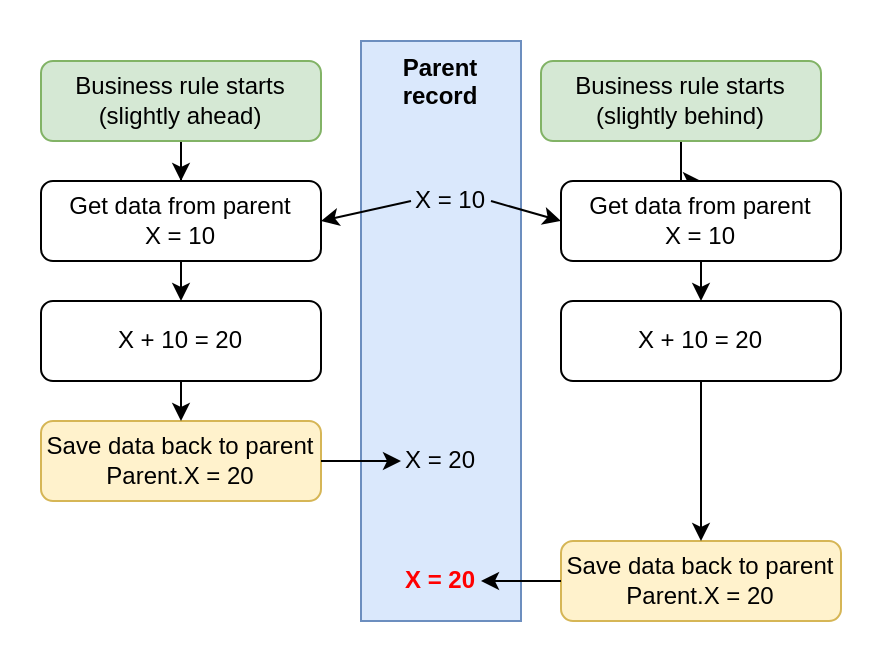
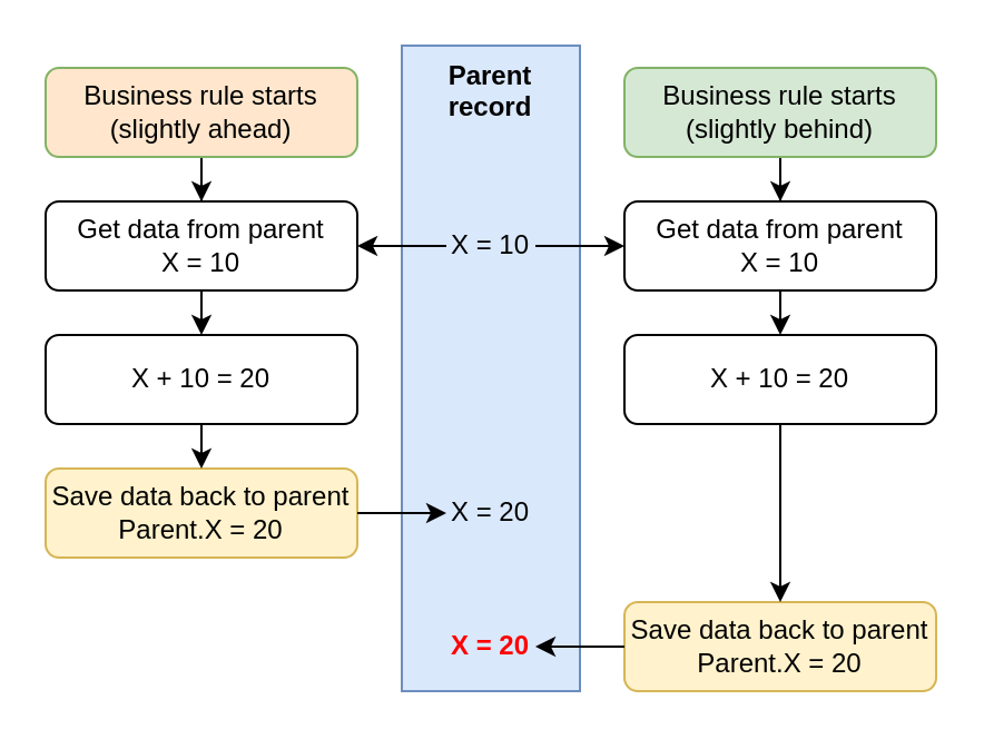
  <mxCell id="0" />
  <mxCell id="1" parent="0" />
  <mxCell id="2" value="" style="edgeStyle=orthogonalEdgeStyle;rounded=0;orthogonalLoop=1;jettySize=auto;html=1;entryX=0.5;entryY=0;entryDx=0;entryDy=0;" edge="1" parent="1" source="3" target="4"><mxGeometry relative="1" as="geometry" /></mxCell>
- <mxCell id="3" value="Business rule starts&lt;br&gt;(slightly ahead)" style="rounded=1;whiteSpace=wrap;html=1;fillColor=#d5e8d4;strokeColor=#82b366;" vertex="1" parent="1"><mxGeometry x="20" y="30" width="140" height="40" as="geometry" /></mxCell>
+ <mxCell id="3" value="Business rule starts&lt;br&gt;(slightly ahead)" style="rounded=1;whiteSpace=wrap;html=1;fillColor=#ffe6cc;strokeColor=#82b366;" vertex="1" parent="1"><mxGeometry x="20" y="30" width="140" height="40" as="geometry" /></mxCell>
  <mxCell id="4" value="Get data from parent&lt;br&gt;X = 10" style="rounded=1;whiteSpace=wrap;html=1;" vertex="1" parent="1"><mxGeometry x="20" y="90" width="140" height="40" as="geometry" /></mxCell>
  <mxCell id="5" value="X + 10 = 20" style="rounded=1;whiteSpace=wrap;html=1;" vertex="1" parent="1"><mxGeometry x="20" y="150" width="140" height="40" as="geometry" /></mxCell>
  <mxCell id="6" value="Save data back to parent&lt;br&gt;Parent.X = 20" style="rounded=1;whiteSpace=wrap;html=1;fillColor=#fff2cc;strokeColor=#d6b656;" vertex="1" parent="1"><mxGeometry x="20" y="210" width="140" height="40" as="geometry" /></mxCell>
  <mxCell id="7" value="" style="edgeStyle=orthogonalEdgeStyle;rounded=0;orthogonalLoop=1;jettySize=auto;html=1;entryX=0.5;entryY=0;entryDx=0;entryDy=0;exitX=0.5;exitY=1;exitDx=0;exitDy=0;" edge="1" parent="1" source="4" target="5"><mxGeometry relative="1" as="geometry"><mxPoint x="100" y="80" as="sourcePoint" /><mxPoint x="100" y="100" as="targetPoint" /></mxGeometry></mxCell>
  <mxCell id="8" value="" style="edgeStyle=orthogonalEdgeStyle;rounded=0;orthogonalLoop=1;jettySize=auto;html=1;entryX=0.5;entryY=0;entryDx=0;entryDy=0;exitX=0.5;exitY=1;exitDx=0;exitDy=0;" edge="1" parent="1" source="5" target="6"><mxGeometry relative="1" as="geometry"><mxPoint x="110" y="200" as="sourcePoint" /><mxPoint x="100" y="160" as="targetPoint" /></mxGeometry></mxCell>
  <mxCell id="9" value="" style="edgeStyle=orthogonalEdgeStyle;rounded=0;orthogonalLoop=1;jettySize=auto;html=1;entryX=0.5;entryY=0;entryDx=0;entryDy=0;" edge="1" parent="1" source="10" target="11"><mxGeometry relative="1" as="geometry" /></mxCell>
- <mxCell id="10" value="Business rule starts&lt;br&gt;(slightly behind)" style="rounded=1;whiteSpace=wrap;html=1;fillColor=#d5e8d4;strokeColor=#82b366;" vertex="1" parent="1"><mxGeometry x="270" y="30" width="140" height="40" as="geometry" /></mxCell>
+ <mxCell id="10" value="Business rule starts&lt;br&gt;(slightly behind)" style="rounded=1;whiteSpace=wrap;html=1;fillColor=#d5e8d4;strokeColor=#82b366;" vertex="1" parent="1"><mxGeometry x="280" y="30" width="140" height="40" as="geometry" /></mxCell>
  <mxCell id="11" value="Get data from parent&lt;br&gt;X = 10" style="rounded=1;whiteSpace=wrap;html=1;" vertex="1" parent="1"><mxGeometry x="280" y="90" width="140" height="40" as="geometry" /></mxCell>
  <mxCell id="12" value="X + 10 = 20" style="rounded=1;whiteSpace=wrap;html=1;" vertex="1" parent="1"><mxGeometry x="280" y="150" width="140" height="40" as="geometry" /></mxCell>
  <mxCell id="13" value="Save data back to parent&lt;br&gt;Parent.X = 20" style="rounded=1;whiteSpace=wrap;html=1;fillColor=#fff2cc;strokeColor=#d6b656;" vertex="1" parent="1"><mxGeometry x="280" y="270" width="140" height="40" as="geometry" /></mxCell>
  <mxCell id="14" value="" style="edgeStyle=orthogonalEdgeStyle;rounded=0;orthogonalLoop=1;jettySize=auto;html=1;entryX=0.5;entryY=0;entryDx=0;entryDy=0;exitX=0.5;exitY=1;exitDx=0;exitDy=0;" edge="1" parent="1" source="11" target="12"><mxGeometry relative="1" as="geometry"><mxPoint x="360" y="80" as="sourcePoint" /><mxPoint x="360" y="100" as="targetPoint" /></mxGeometry></mxCell>
  <mxCell id="15" value="" style="edgeStyle=orthogonalEdgeStyle;rounded=0;orthogonalLoop=1;jettySize=auto;html=1;entryX=0.5;entryY=0;entryDx=0;entryDy=0;exitX=0.5;exitY=1;exitDx=0;exitDy=0;" edge="1" parent="1" source="12" target="13"><mxGeometry relative="1" as="geometry"><mxPoint x="370" y="200" as="sourcePoint" /><mxPoint x="360" y="160" as="targetPoint" /></mxGeometry></mxCell>
  <mxCell id="16" value="Parent record" style="rounded=0;whiteSpace=wrap;html=1;verticalAlign=top;fontStyle=1;fillColor=#dae8fc;strokeColor=#6c8ebf;" vertex="1" parent="1"><mxGeometry x="180" y="20" width="80" height="290" as="geometry" /></mxCell>
- <mxCell id="17" value="X = 10" style="text;html=1;strokeColor=none;fillColor=none;align=center;verticalAlign=middle;whiteSpace=wrap;rounded=0;" vertex="1" parent="1"><mxGeometry x="205" y="90" width="40" height="20" as="geometry" /></mxCell>
+ <mxCell id="17" value="X = 10" style="text;html=1;strokeColor=none;fillColor=none;align=center;verticalAlign=middle;whiteSpace=wrap;rounded=0;" vertex="1" parent="1"><mxGeometry x="200" y="100" width="40" height="20" as="geometry" /></mxCell>
  <mxCell id="18" value="" style="endArrow=classic;html=1;entryX=1;entryY=0.5;entryDx=0;entryDy=0;exitX=0;exitY=0.5;exitDx=0;exitDy=0;" edge="1" parent="1" source="17" target="4"><mxGeometry width="50" height="50" relative="1" as="geometry"><mxPoint x="260" y="360" as="sourcePoint" /><mxPoint x="310" y="310" as="targetPoint" /></mxGeometry></mxCell>
  <mxCell id="19" value="" style="endArrow=classic;html=1;entryX=0;entryY=0.5;entryDx=0;entryDy=0;exitX=1;exitY=0.5;exitDx=0;exitDy=0;" edge="1" parent="1" source="17" target="11"><mxGeometry width="50" height="50" relative="1" as="geometry"><mxPoint x="210" y="120" as="sourcePoint" /><mxPoint x="170" y="120" as="targetPoint" /></mxGeometry></mxCell>
  <mxCell id="20" value="X = 20" style="text;html=1;strokeColor=none;fillColor=none;align=center;verticalAlign=middle;whiteSpace=wrap;rounded=0;" vertex="1" parent="1"><mxGeometry x="200" y="220" width="40" height="20" as="geometry" /></mxCell>
  <mxCell id="21" value="" style="endArrow=classic;html=1;entryX=0;entryY=0.5;entryDx=0;entryDy=0;exitX=1;exitY=0.5;exitDx=0;exitDy=0;" edge="1" parent="1" source="6" target="20"><mxGeometry width="50" height="50" relative="1" as="geometry"><mxPoint x="90" y="330" as="sourcePoint" /><mxPoint x="140" y="280" as="targetPoint" /></mxGeometry></mxCell>
  <mxCell id="22" value="X = 20" style="text;html=1;strokeColor=none;fillColor=none;align=center;verticalAlign=middle;whiteSpace=wrap;rounded=0;fontStyle=1;fontColor=#FF0000;" vertex="1" parent="1"><mxGeometry x="200" y="280" width="40" height="20" as="geometry" /></mxCell>
  <mxCell id="23" value="" style="endArrow=classic;html=1;fontColor=#FF0000;exitX=0;exitY=0.5;exitDx=0;exitDy=0;entryX=1;entryY=0.5;entryDx=0;entryDy=0;" edge="1" parent="1" source="13" target="22"><mxGeometry width="50" height="50" relative="1" as="geometry"><mxPoint x="130" y="340" as="sourcePoint" /><mxPoint x="180" y="290" as="targetPoint" /></mxGeometry></mxCell>
